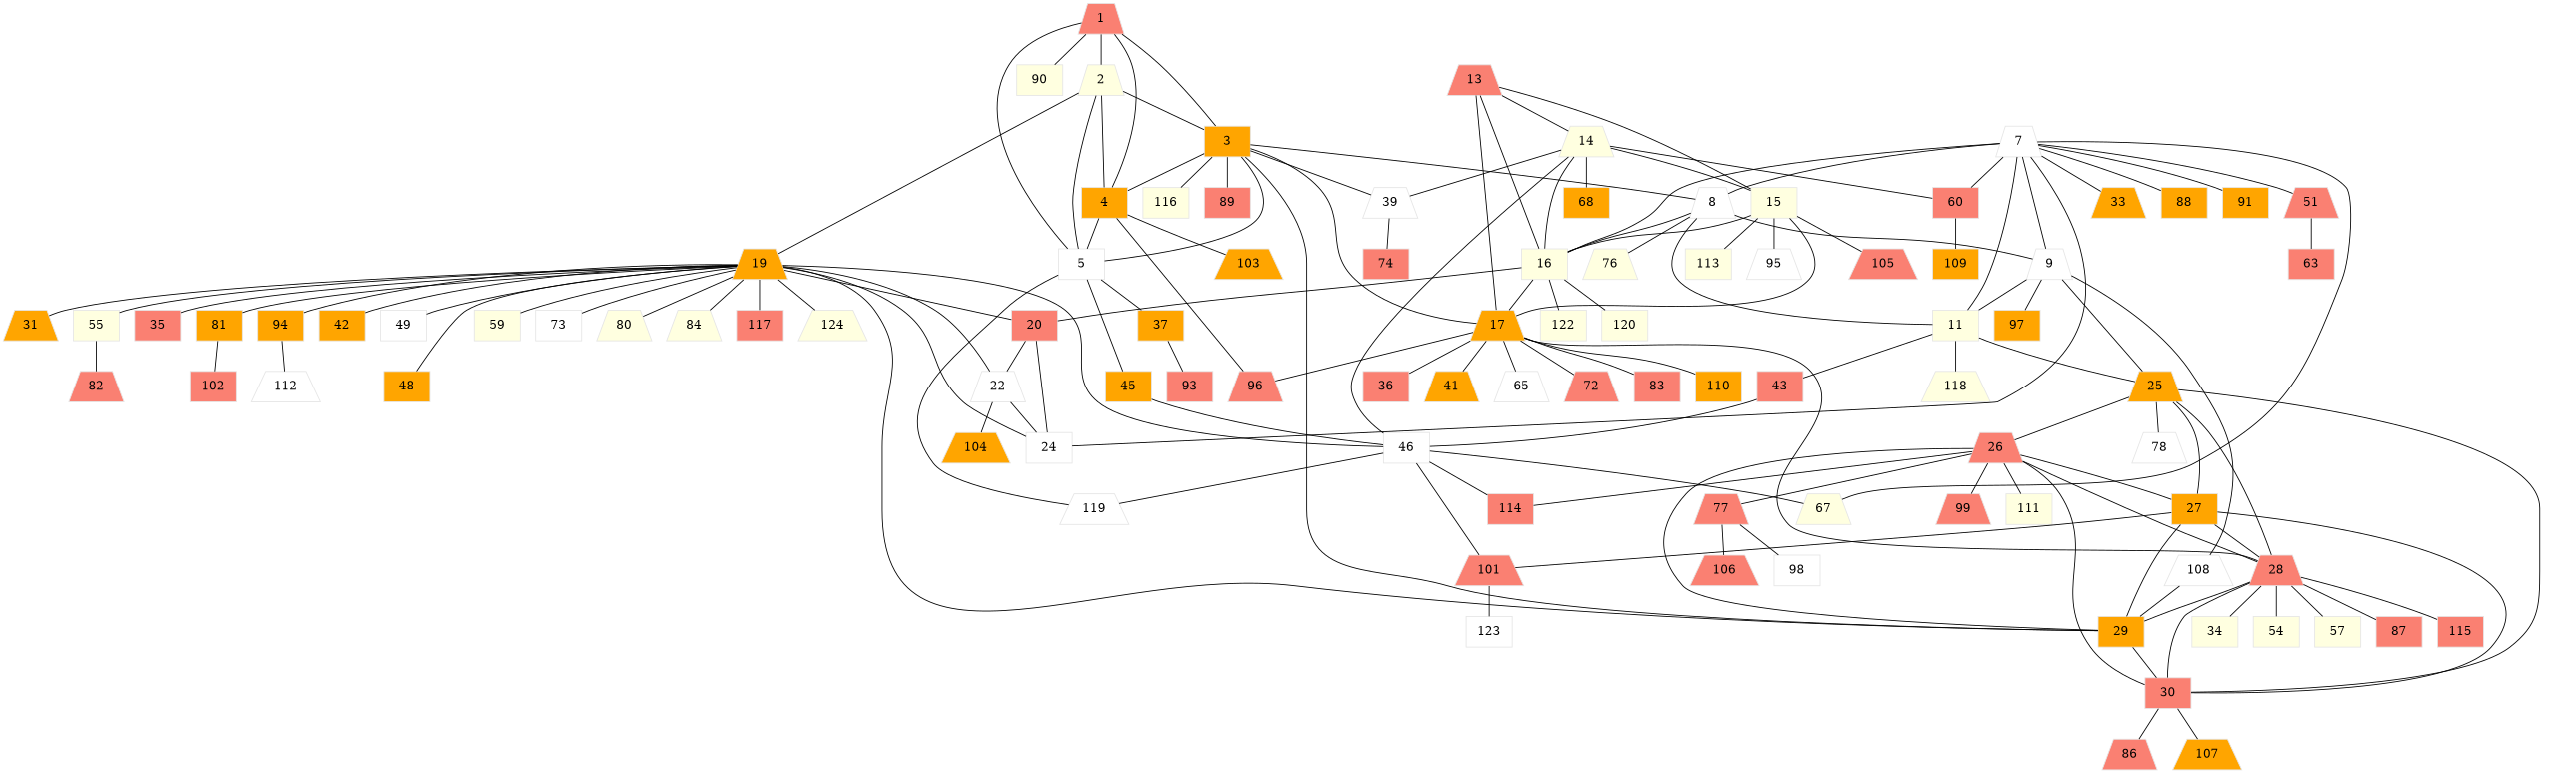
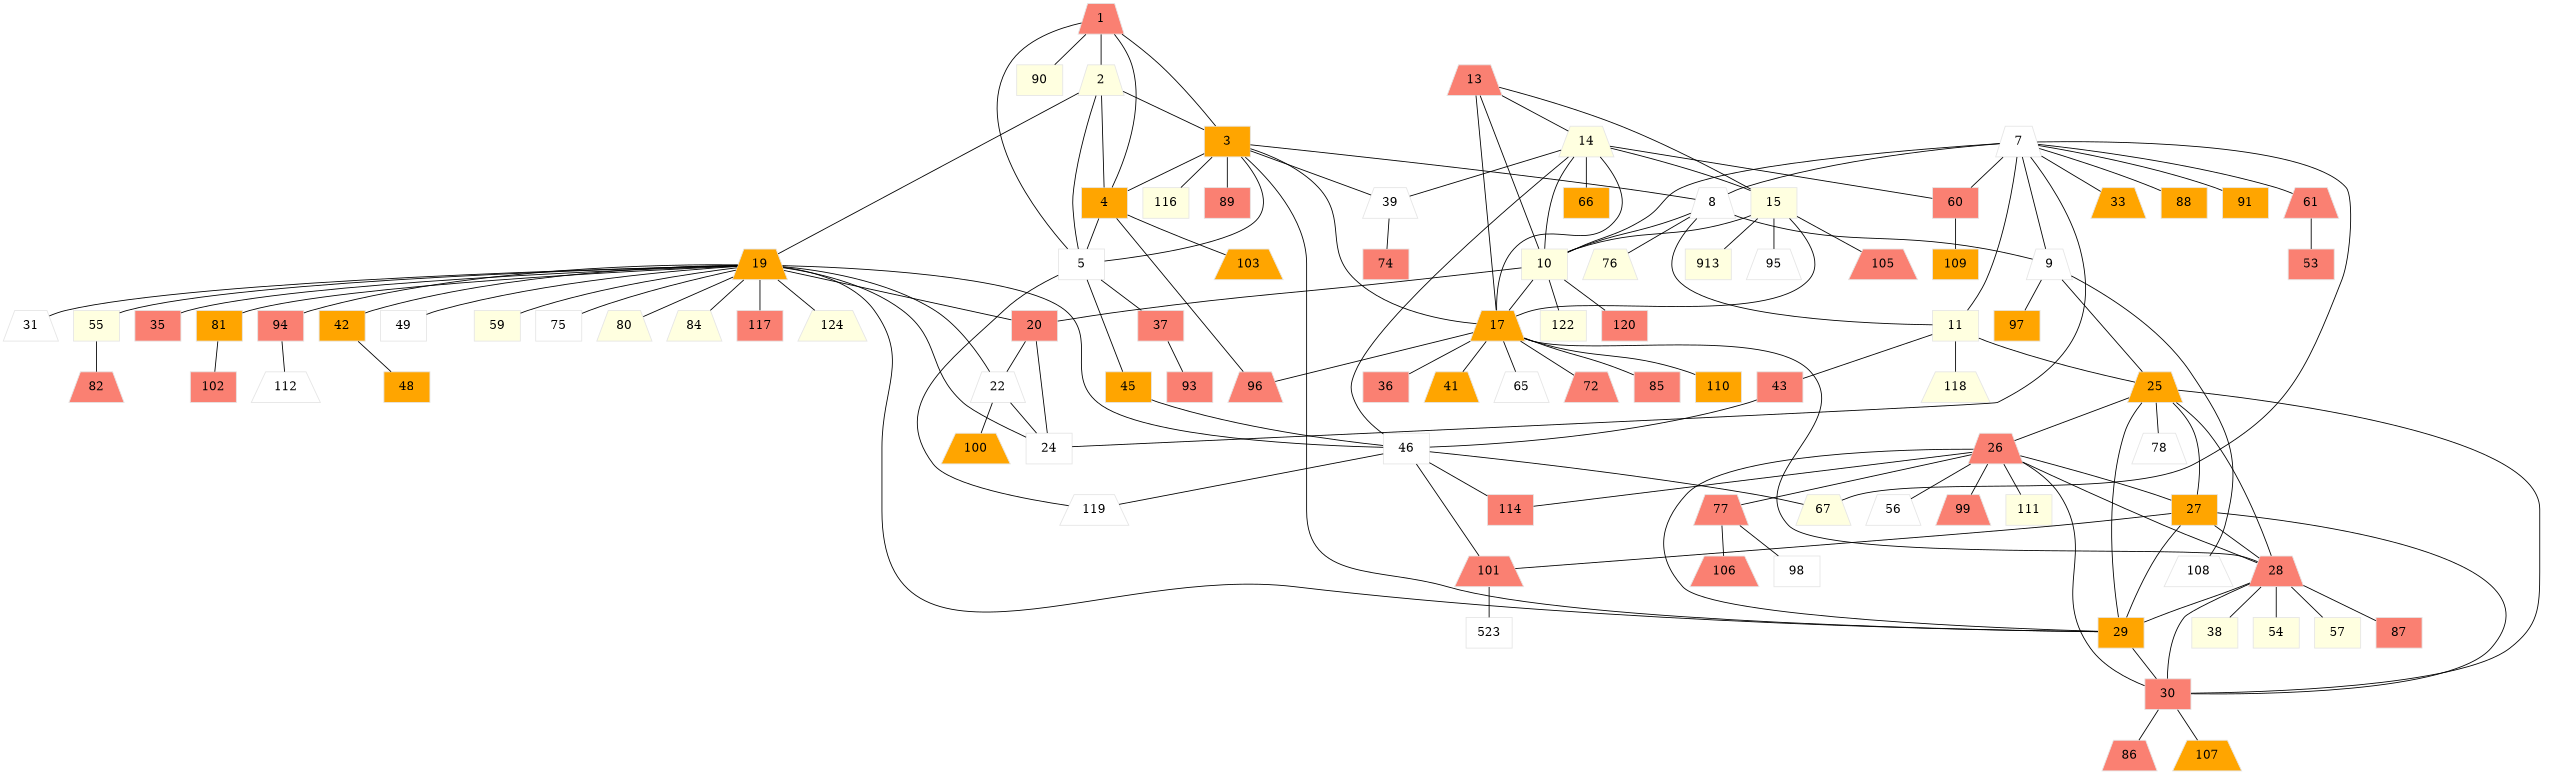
  graph {
    node [color=gray90 fillcolor=salmon shape=box style=filled]
    1 [shape=trapezium super="+6"]
    2 [fillcolor=lightyellow shape=trapezium super="+68"]
    3 [fillcolor=orange]
    4 [fillcolor=orange super="+50"]
    5 [fillcolor=white super="+104"]
    90 [fillcolor=lightyellow]
    19 [fillcolor=orange shape=trapezium super="+21"]
    8 [fillcolor=white shape=trapezium super="+10"]
    17 [fillcolor=orange shape=trapezium super="+18"]
    29 [fillcolor=orange super="+70"]
    39 [fillcolor=white shape=trapezium super="+71"]
    89
    116 [fillcolor=lightyellow]
    96 [shape=trapezium]
    103 [fillcolor=orange shape=trapezium]
-   37 [fillcolor=orange]
+   37
    45 [fillcolor=orange super="+69"]
    119 [fillcolor=white shape=trapezium]
    24 [fillcolor=white]
    46 [fillcolor=white super="+58"]
    20 [super="+23"]
    22 [fillcolor=white shape=trapezium super="+79"]
-   31 [fillcolor=orange shape=trapezium]
+   31 [fillcolor=white shape=trapezium]
    35
    42 [fillcolor=orange]
    48 [fillcolor=orange super="+92"]
    49 [fillcolor=white]
    55 [fillcolor=lightyellow super="+121"]
    59 [fillcolor=lightyellow]
-   73 [fillcolor=white]
+   73 [fillcolor=white label=75]
    80 [fillcolor=lightyellow shape=trapezium]
    81 [fillcolor=orange]
    84 [fillcolor=lightyellow shape=trapezium]
-   94 [fillcolor=orange]
+   94
    117
    124 [fillcolor=lightyellow shape=trapezium]
    9 [fillcolor=white shape=trapezium super="+64"]
    11 [fillcolor=lightyellow super="+40"]
-   16 [fillcolor=lightyellow super="+47"]
+   16 [fillcolor=lightyellow super="+47" label=10]
    76 [fillcolor=lightyellow shape=trapezium]
    28 [shape=trapezium super="+61"]
    36
    41 [fillcolor=orange shape=trapezium]
    65 [fillcolor=white shape=trapezium]
    72 [shape=trapezium]
-   83
+   83 [label=85]
    110 [fillcolor=orange]
    30 [super="+38"]
    74
    n50 [label=93]
    7 [fillcolor=white shape=trapezium super="+12"]
    33 [fillcolor=orange shape=trapezium]
-   51 [shape=trapezium super="+62"]
+   51 [shape=trapezium super="+62" label=61]
    60 [super="+93"]
    67 [fillcolor=lightyellow shape=trapezium]
    88 [fillcolor=orange]
    91 [fillcolor=orange]
    25 [fillcolor=orange shape=trapezium super="+85"]
    97 [fillcolor=orange]
    108 [fillcolor=white shape=trapezium]
    43
    118 [fillcolor=lightyellow shape=trapezium]
-   120 [fillcolor=lightyellow]
+   120
    122 [fillcolor=lightyellow]
-   63
+   63 [label=53]
    109 [fillcolor=orange]
    26 [shape=trapezium super="+52"]
    27 [fillcolor=orange super="+32"]
    78 [fillcolor=white shape=trapezium]
    14 [fillcolor=lightyellow shape=trapezium super="+44"]
    15 [fillcolor=lightyellow super="+75"]
-   66 [fillcolor=orange label=68]
+   66 [fillcolor=orange]
    13 [shape=trapezium]
    95 [fillcolor=white shape=trapezium]
    105 [shape=trapezium]
-   113 [fillcolor=lightyellow]
+   113 [fillcolor=lightyellow label=913]
    114
    101 [shape=trapezium]
-   34 [fillcolor=lightyellow]
+   34 [fillcolor=lightyellow label=38]
    54 [fillcolor=lightyellow]
    57 [fillcolor=lightyellow]
    87
-   115
-   100 [fillcolor=orange shape=trapezium label=104]
+   100 [fillcolor=orange shape=trapezium]
    82 [shape=trapezium]
    102
    112 [fillcolor=white shape=trapezium]
+   56 [fillcolor=white shape=trapezium]
    77 [shape=trapezium]
    99 [shape=trapezium]
    111 [fillcolor=lightyellow]
    86 [shape=trapezium]
    107 [fillcolor=orange shape=trapezium]
    98 [fillcolor=white]
    106 [shape=trapezium]
-   123 [fillcolor=white]
+   123 [fillcolor=white label=523]
    1 -- 2 [weight=2]
    1 -- 3 [weight=2]
    1 -- 4 [weight=2]
    1 -- 5 [weight=2]
    1 -- 90
    2 -- 3
    2 -- 4
    2 -- 5
    2 -- 19
    3 -- 4
    3 -- 5
    3 -- 8
    3 -- 17
    3 -- 29
    3 -- 39
    3 -- 89
    3 -- 116
    4 -- 5
    4 -- 96
    4 -- 103
    5 -- 37
    5 -- 45
    5 -- 119
    19 -- 29
    19 -- 24 [weight=2]
    19 -- 46
    19 -- 20 [weight=4]
    19 -- 22 [weight=2]
    19 -- 31
    19 -- 35
    19 -- 42
-   19 -- 48
+   42 -- 48
    19 -- 49
    19 -- 55
    19 -- 59
    19 -- 73
    19 -- 80
    19 -- 81
    19 -- 84
    19 -- 94
    19 -- 117
    19 -- 124
    8 -- 9 [weight=2]
    8 -- 11 [weight=2]
    8 -- 16
    8 -- 76
    17 -- 96
    17 -- 28
    17 -- 36
    17 -- 41
    17 -- 65
    17 -- 72
    17 -- 83
    17 -- 110
    29 -- 30
    39 -- 74
    37 -- n50
    45 -- 46
    46 -- 119
    46 -- 67
    46 -- 114
    46 -- 101
    20 -- 24 [weight=2]
    20 -- 22 [weight=2]
    22 -- 24
    22 -- 100
    55 -- 82
    81 -- 102
    94 -- 112
-   9 -- 11
    9 -- 25
    9 -- 97
    9 -- 108
    11 -- 25
    11 -- 43
    11 -- 118
    16 -- 17 [weight=2]
    16 -- 20
    16 -- 120
    16 -- 122
    28 -- 29
    28 -- 30
    28 -- 34
    28 -- 54
    28 -- 57
    28 -- 87
-   28 -- 115
    30 -- 86
    30 -- 107
    7 -- 8 [weight=4]
    7 -- 24
    7 -- 9 [weight=2]
    7 -- 11 [weight=2]
    7 -- 16
    7 -- 33
    7 -- 51
    7 -- 60
    7 -- 67
    7 -- 88
    7 -- 91
    51 -- 63
    60 -- 109
-   108 -- 29
+   25 -- 29
    25 -- 28
    25 -- 30
    25 -- 26
    25 -- 27
    25 -- 78
    43 -- 46
    26 -- 29
    26 -- 28
    26 -- 30
    26 -- 27
    26 -- 114
+   26 -- 56
    26 -- 77
    26 -- 99
    26 -- 111
    27 -- 29
    27 -- 28
    27 -- 30
    27 -- 101
+   14 -- 17 [weight=2]
    14 -- 39
    14 -- 46
    14 -- 16
    14 -- 60
    14 -- 15
    14 -- 66
    15 -- 17 [weight=2]
    15 -- 16
    15 -- 95
    15 -- 105
    15 -- 113
    13 -- 17 [weight=2]
    13 -- 16
    13 -- 14
    13 -- 15
    101 -- 123
    77 -- 98
    77 -- 106
  }
